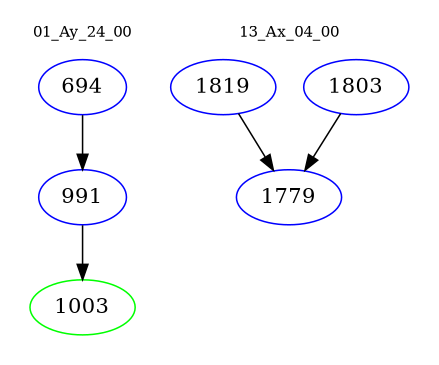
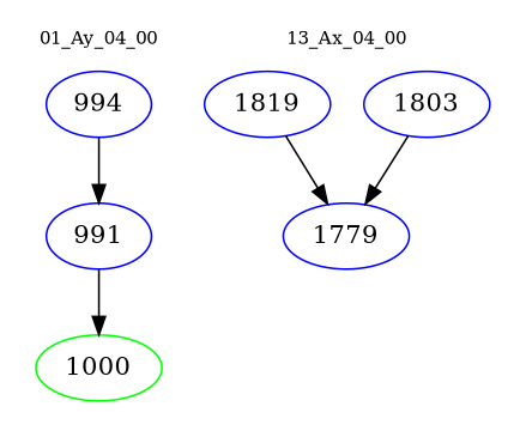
  digraph {
    node [color=blue]
    edge [color=black]
-   n1 [label=694]
+   n1 [label=994]
    n2 [label=991]
-   n3 [color=green label=1003]
+   n3 [color=green label=1000]
    n4 [label=1803]
    n5 [label=1779]
    n6 [label=1819]
    subgraph cluster_1 {
      color=white
      fontsize=10
-     label="01_Ay_24_00"
+     label="01_Ay_04_00"
      n1
      n2
      n3
    }
    subgraph cluster_2 {
      color=white
      fontsize=10
      label="13_Ax_04_00"
      n4
      n5
      n6
    }
    n1 -> n2
    n2 -> n3
    n4 -> n5
    n6 -> n5
  }
